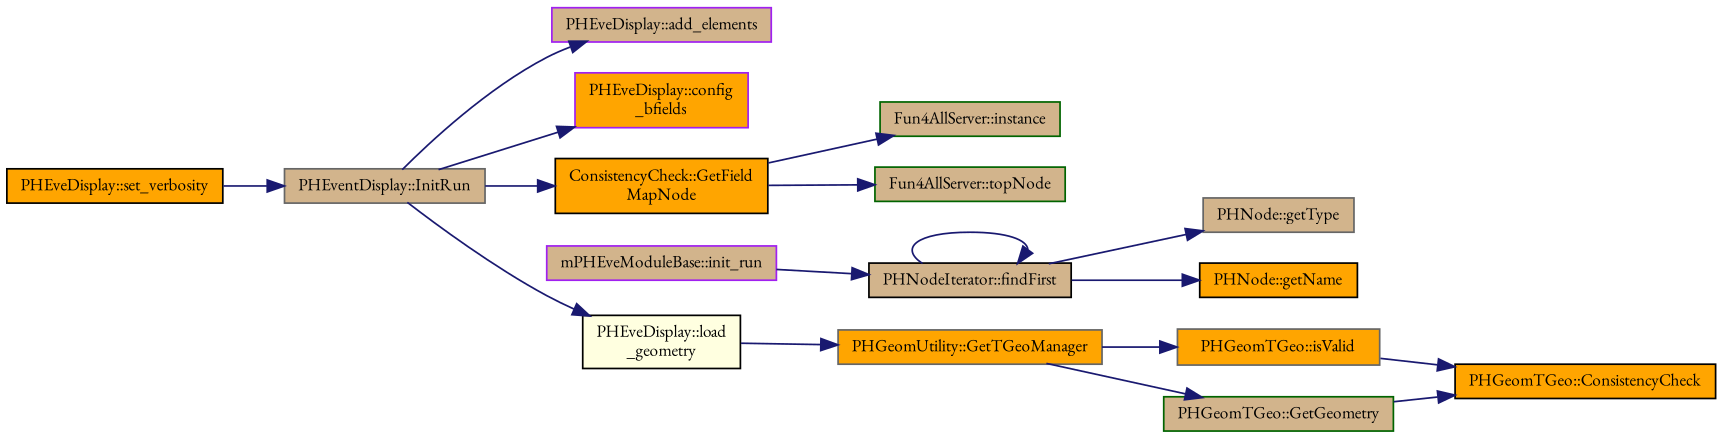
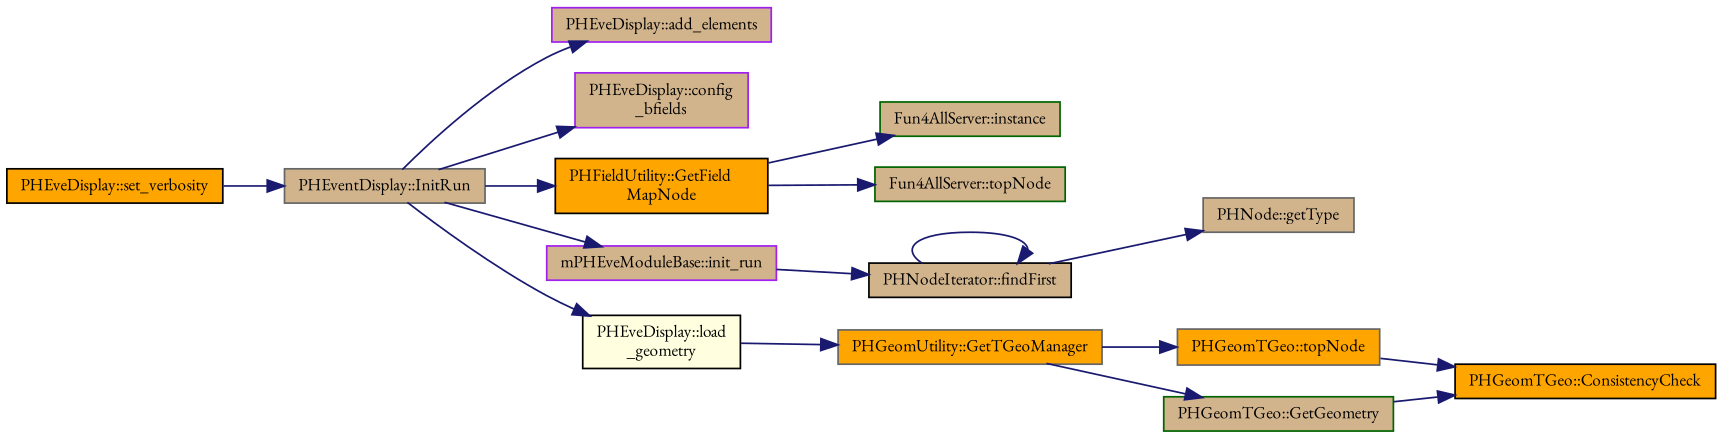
  digraph {
    fontname="EB Garamond"
    rankdir=LR
    node [color=black fillcolor=tan fontname="EB Garamond" fontsize=10 shape=record style=filled]
    edge [color=midnightblue fontname="EB Garamond" fontsize=10 labelfontname=FreeSans labelfontsize=10 style=solid]
    n1 [color=gray40 fontcolor=black height=0.2 label="PHEventDisplay::InitRun" width=0.4]
    n2 [color=purple height=0.2 label="PHEveDisplay::add_elements" width=0.4]
-   n3 [color=purple fillcolor=orange height=0.2 label="PHEveDisplay::config\l_bfields" width=0.4]
-   n4 [fillcolor=orange height=0.2 label="ConsistencyCheck::GetField\lMapNode" width=0.4]
+   n3 [color=purple height=0.2 label="PHEveDisplay::config\l_bfields" width=0.4]
+   n4 [fillcolor=orange height=0.2 label="PHFieldUtility::GetField\lMapNode" width=0.4]
    n5 [color=purple height=0.2 label="mPHEveModuleBase::init_run" width=0.4]
    n6 [fillcolor=lightyellow height=0.2 label="PHEveDisplay::load\l_geometry" width=0.4]
    n7 [color=darkgreen height=0.2 label="Fun4AllServer::instance" width=0.4]
    n8 [color=darkgreen height=0.2 label="Fun4AllServer::topNode" width=0.4]
    n9 [height=0.2 label="PHNodeIterator::findFirst" width=0.4]
    n10 [color=gray40 fillcolor=orange height=0.2 label="PHGeomUtility::GetTGeoManager" width=0.4]
    n11 [fillcolor=orange height=0.2 label="PHEveDisplay::set_verbosity" width=0.4]
    n12 [color=gray40 height=0.2 label="PHNode::getType" width=0.4]
-   n13 [fillcolor=orange height=0.2 label="PHNode::getName" width=0.4]
-   n14 [color=gray40 fillcolor=orange height=0.2 label="PHGeomTGeo::isValid" width=0.4]
+   n14 [color=gray40 fillcolor=orange height=0.2 label="PHGeomTGeo::topNode" width=0.4]
    n15 [color=darkgreen height=0.2 label="PHGeomTGeo::GetGeometry" width=0.4]
    n16 [fillcolor=orange height=0.2 label="PHGeomTGeo::ConsistencyCheck" width=0.4]
    n1 -> n2
    n1 -> n3
    n1 -> n4
+   n1 -> n5
    n1 -> n6
    n4 -> n7
    n4 -> n8
    n5 -> n9
    n6 -> n10
    n9 -> n9
    n9 -> n12
-   n9 -> n13
    n10 -> n14
    n10 -> n15
    n11 -> n1
    n14 -> n16
    n15 -> n16
  }
